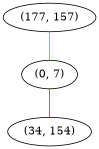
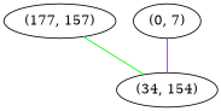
  graph {
    "(177, 157)"
    "(34, 154)"
    n3 [label="(0, 7)"]
-   "(177, 157)" -- n3 [color=green weight=2]
+   "(177, 157)" -- "(34, 154)" [color=green weight=2]
    n3 -- "(34, 154)" [color=purple weight=4]
  }
